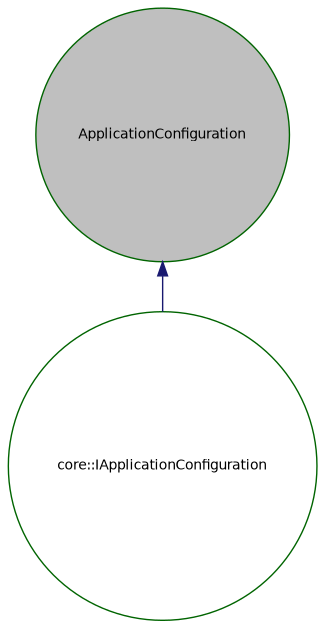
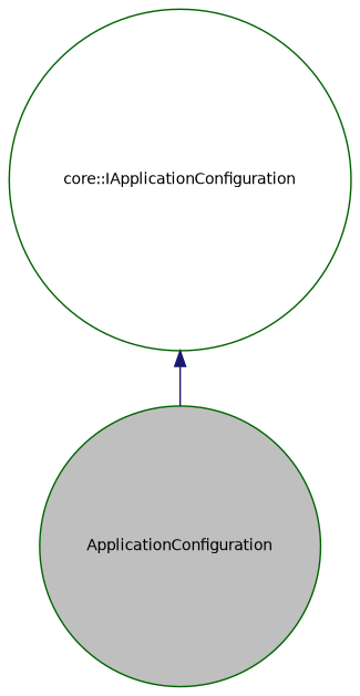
  digraph {
    node [color=darkgreen fontname=Helvetica fontsize=10 shape=circle style=filled]
    n1 [fillcolor=grey75 fontcolor=black height=0.2 label=ApplicationConfiguration width=0.4]
    n2 [fillcolor=white height=0.2 label="core::IApplicationConfiguration" width=0.4]
-   n1 -> n2 [color=midnightblue dir=back fontname=Helvetica fontsize=10 labelfontname=Helvetica labelfontsize=10 style=solid]
+   n2 -> n1 [color=midnightblue dir=back fontname=Helvetica fontsize=10 labelfontname=Helvetica labelfontsize=10 style=solid]
  }
